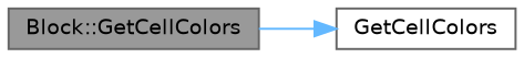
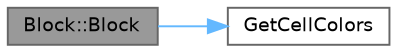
  digraph {
    rankdir=LR
    node [fontname=Helvetica fontsize=10 shape=box style=filled]
-   n1 [color=gray40 fillcolor=grey60 fontcolor=black height=0.2 label="Block::GetCellColors" width=0.4]
+   n1 [color=gray40 fillcolor=grey60 fontcolor=black height=0.2 label="Block::Block" width=0.4]
    n2 [color=grey40 fillcolor=white height=0.2 label=GetCellColors width=0.4]
    n1 -> n2 [color=steelblue1 fontname=Helvetica fontsize=10 labelfontname=Helvetica labelfontsize=10 style=solid]
  }
